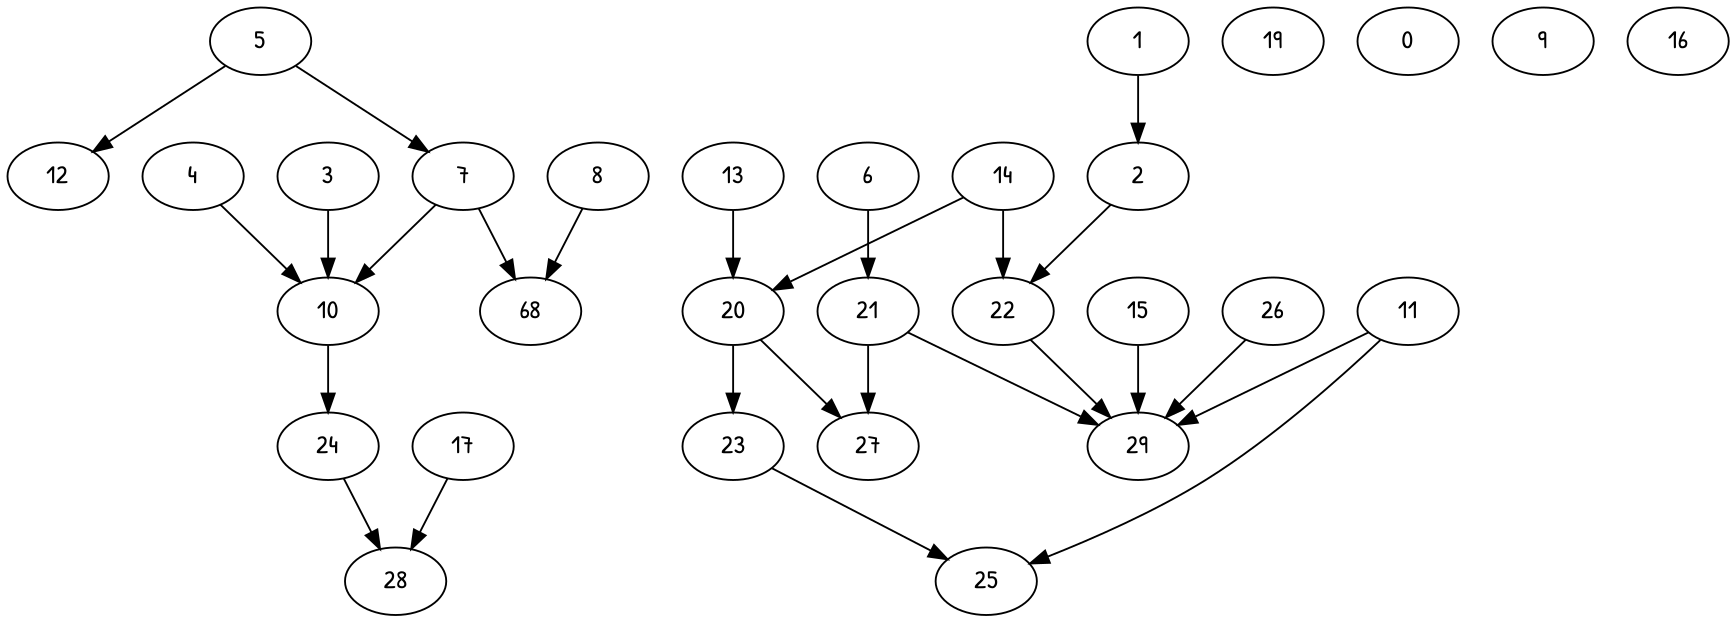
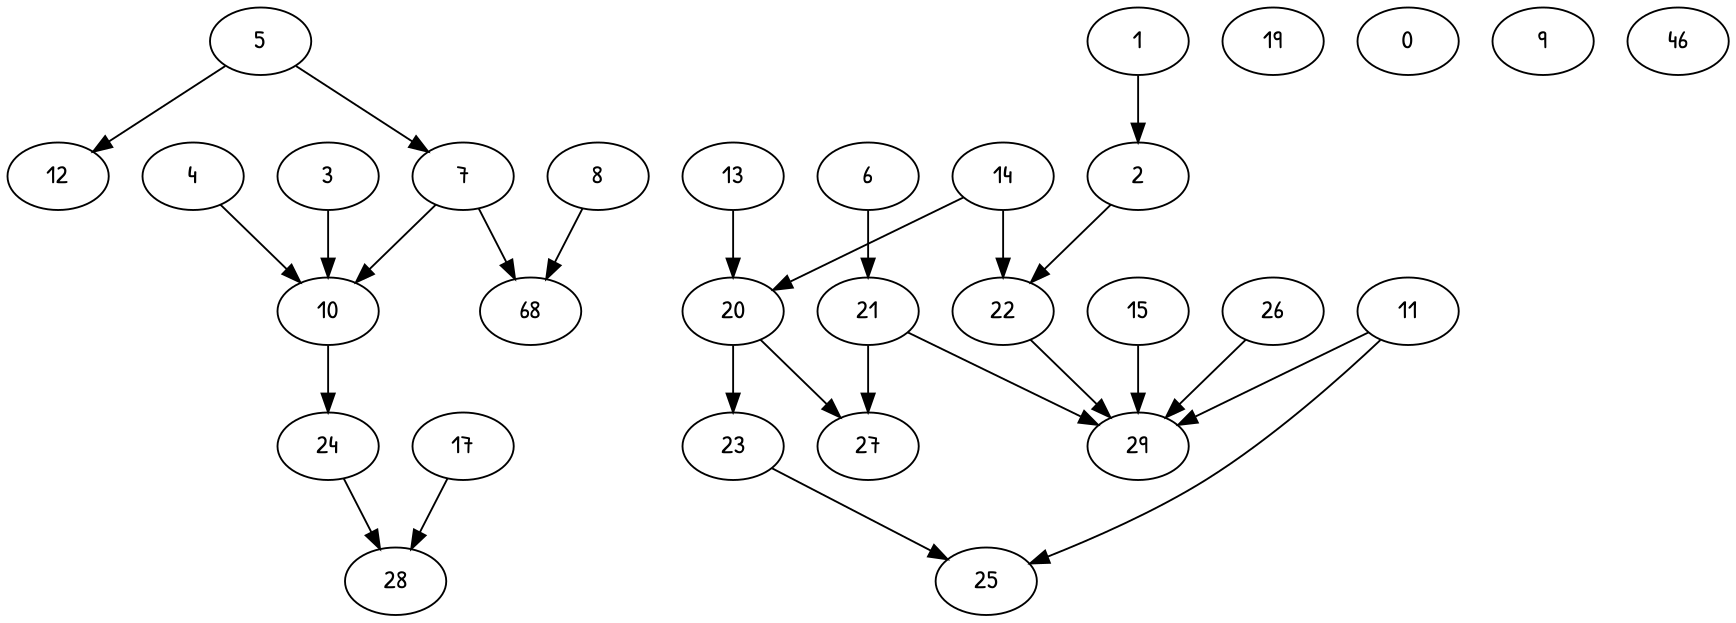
  digraph {
    "Duplicate states"=0
    GraphType=Random
    "Max states in OPEN"=0
    Modes="120000ms; topo-ordered tasks, ; Pruning: task equivalence, fixed order ready list, ; F-value: ; Optimisation: best schedule length (SL) optimisation on equal, "
    NumberOfTasks=30
    "Pruned using list schedule length"=1
    "States removed from OPEN"=0
    TargetSystem="Homogeneous-16"
    "Time to schedule (ms)"=102
    "Total idle time"=68
    "Total schedule length"=271
    "Total sequential time"=1498
    "Total states created"=2
    fontname="Patrick Hand"
    node ["Finish time"=51 Processor=0 "Start time"=0 Weight=51 fontname="Patrick Hand"]
    edge [Weight=3 fontname="Patrick Hand"]
    5 ["Finish time"=25 Weight=25]
    7 ["Finish time"=110 "Start time"=25 Weight=85]
    12 [Processor=11 "Start time"=17 Weight=34]
    10 ["Finish time"=178 "Start time"=110 Weight=68]
    n5 ["Finish time"=179 Processor=1 "Start time"=120 Weight=59 label=68]
    24 ["Finish time"=220 "Start time"=178 Weight=42]
    28 ["Finish time"=271 "Start time"=220]
    4 ["Finish time"=59 Processor=1 Weight=59]
    14 ["Finish time"=68 Processor=2 Weight=68]
    20 ["Finish time"=119 Processor=2 "Start time"=68]
    22 ["Finish time"=127 Processor=5 "Start time"=76]
    23 ["Finish time"=144 Processor=2 "Start time"=119 Weight=25]
    27 ["Finish time"=142 Processor=6 "Start time"=125 Weight=17]
    29 ["Finish time"=195 Processor=5 "Start time"=127 Weight=68]
    25 ["Finish time"=212 Processor=2 "Start time"=144 Weight=68]
    3 ["Finish time"=42 Processor=3 Weight=42]
    13 [Processor=4]
    1 ["Finish time"=25 Processor=5 Weight=25]
    2 ["Finish time"=76 Processor=5 "Start time"=25]
    6 ["Finish time"=59 Processor=6 Weight=59]
    21 ["Finish time"=118 Processor=6 "Start time"=59 Weight=59]
    11 ["Finish time"=76 Processor=7 Weight=76]
    15 ["Finish time"=59 Processor=8 Weight=59]
    26 ["Finish time"=42 Processor=9 Weight=42]
    17 ["Finish time"=42 Processor=10 Weight=42]
    8 ["Finish time"=17 Processor=11 Weight=17]
    19 ["Finish time"=68 Processor=12 Weight=68]
    0 [Processor=13]
    9 [Processor=14]
-   16 ["Finish time"=34 Processor=15 Weight=34]
+   16 ["Finish time"=34 Processor=15 Weight=34 label=46]
    5 -> 7 [Weight=6]
    5 -> 12 [Weight=4]
    7 -> 10
    7 -> n5 [Weight=10]
    10 -> 24
    24 -> 28 [Weight=4]
    4 -> 10 [Weight=4]
    14 -> 20 [Weight=7]
    14 -> 22
    20 -> 23
    20 -> 27 [Weight=6]
    22 -> 29
    23 -> 25
    3 -> 10 [Weight=10]
    13 -> 20 [Weight=9]
    1 -> 2 [Weight=7]
    2 -> 22 [Weight=4]
    6 -> 21 [Weight=9]
    21 -> 27 [Weight=10]
    21 -> 29 [Weight=8]
    11 -> 29 [Weight=8]
    11 -> 25 [Weight=7]
    15 -> 29
    26 -> 29
    17 -> 28 [Weight=6]
    8 -> n5 [Weight=7]
  }
